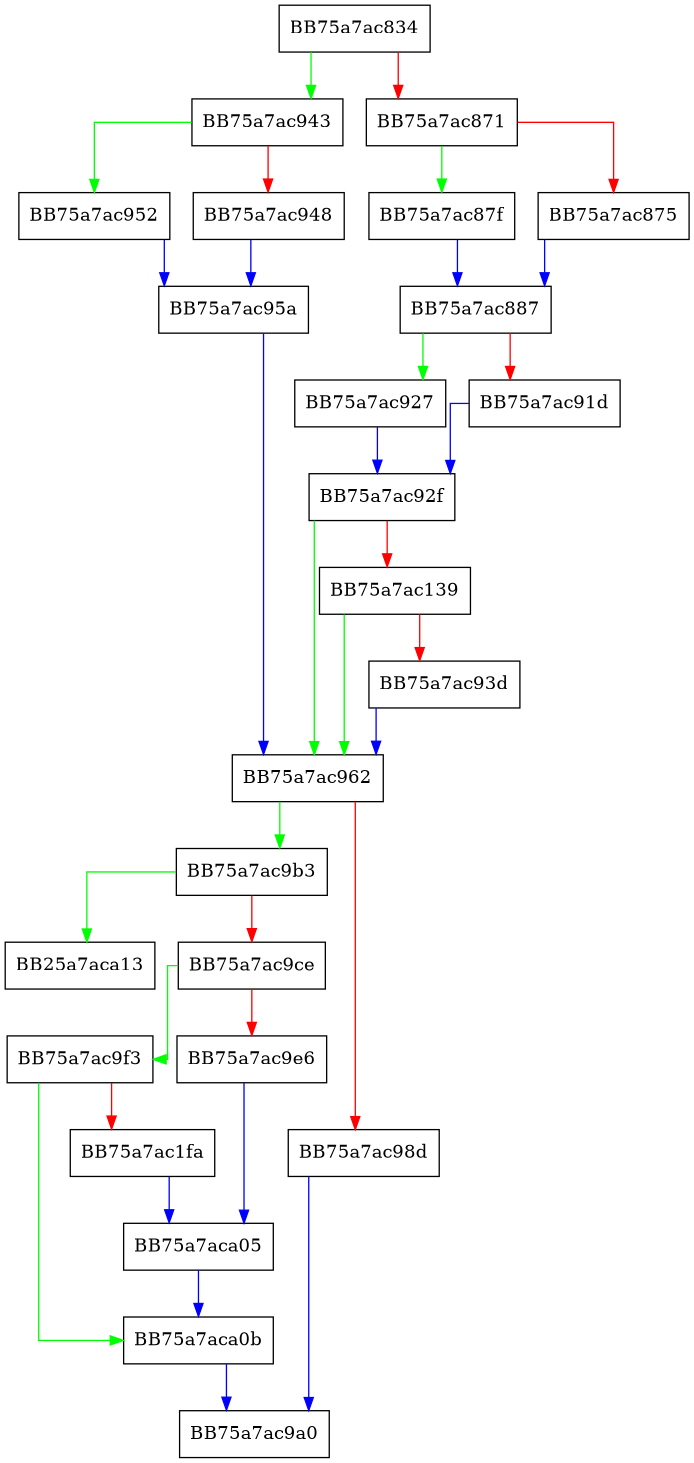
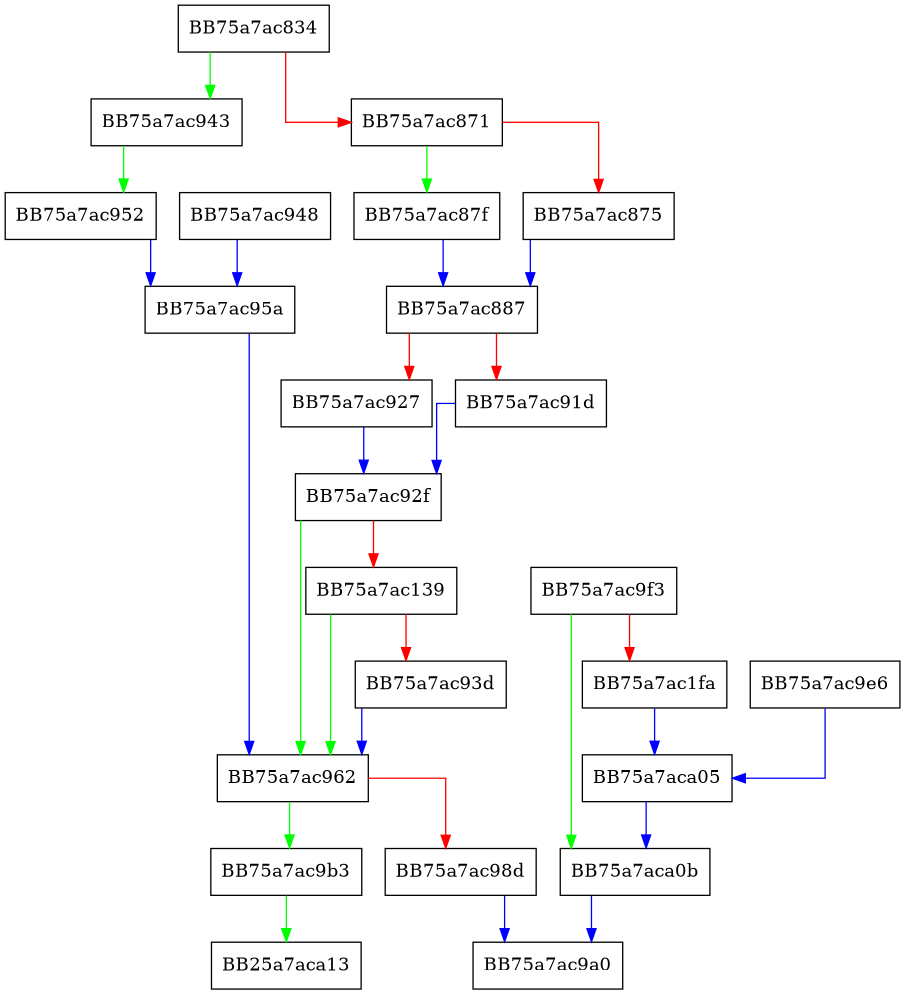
  digraph {
    splines=ortho
    node [shape=box]
    edge [color=blue]
    BB75a7ac834
    BB75a7ac943
    BB75a7ac871
    BB75a7ac952
    BB75a7ac948
    BB75a7ac87f
    BB75a7ac875
    BB75a7ac95a
    BB75a7ac887
    BB75a7ac927
    BB75a7ac91d
    BB75a7ac92f
    BB75a7ac962
    n14 [label=BB75a7ac139]
    BB75a7ac9b3
    BB75a7ac98d
    BB75a7ac93d
    n18 [label=BB25a7aca13]
-   BB75a7ac9ce
    BB75a7ac9a0
    BB75a7ac9f3
    BB75a7ac9e6
    BB75a7aca0b
    n24 [label=BB75a7ac1fa]
    BB75a7aca05
    BB75a7ac834 -> BB75a7ac943 [color=green]
    BB75a7ac834 -> BB75a7ac871 [color=red]
    BB75a7ac943 -> BB75a7ac952 [color=green]
-   BB75a7ac943 -> BB75a7ac948 [color=red]
    BB75a7ac871 -> BB75a7ac87f [color=green]
    BB75a7ac871 -> BB75a7ac875 [color=red]
    BB75a7ac952 -> BB75a7ac95a
    BB75a7ac948 -> BB75a7ac95a
    BB75a7ac87f -> BB75a7ac887
    BB75a7ac875 -> BB75a7ac887
    BB75a7ac95a -> BB75a7ac962
-   BB75a7ac887 -> BB75a7ac927 [color=green]
+   BB75a7ac887 -> BB75a7ac927 [color=red]
    BB75a7ac887 -> BB75a7ac91d [color=red]
    BB75a7ac927 -> BB75a7ac92f
    BB75a7ac91d -> BB75a7ac92f
    BB75a7ac92f -> BB75a7ac962 [color=green]
    BB75a7ac92f -> n14 [color=red]
    BB75a7ac962 -> BB75a7ac9b3 [color=green]
    BB75a7ac962 -> BB75a7ac98d [color=red]
    n14 -> BB75a7ac962 [color=green]
    n14 -> BB75a7ac93d [color=red]
    BB75a7ac9b3 -> n18 [color=green]
-   BB75a7ac9b3 -> BB75a7ac9ce [color=red]
    BB75a7ac98d -> BB75a7ac9a0
    BB75a7ac93d -> BB75a7ac962
-   BB75a7ac9ce -> BB75a7ac9f3 [color=green]
-   BB75a7ac9ce -> BB75a7ac9e6 [color=red]
    BB75a7ac9f3 -> BB75a7aca0b [color=green]
    BB75a7ac9f3 -> n24 [color=red]
    BB75a7ac9e6 -> BB75a7aca05
    BB75a7aca0b -> BB75a7ac9a0
    n24 -> BB75a7aca05
    BB75a7aca05 -> BB75a7aca0b
  }
